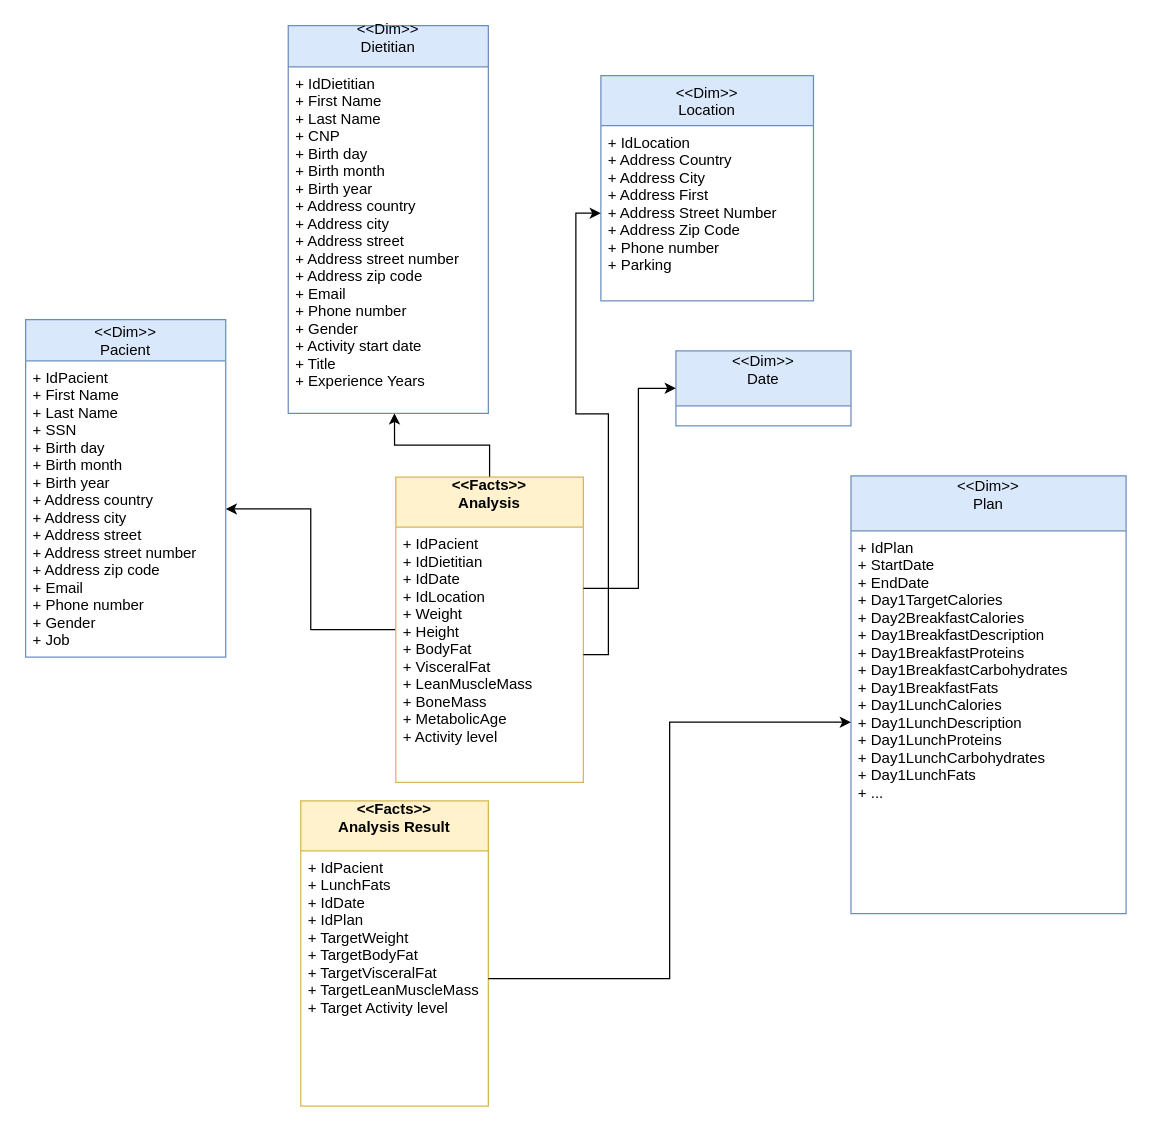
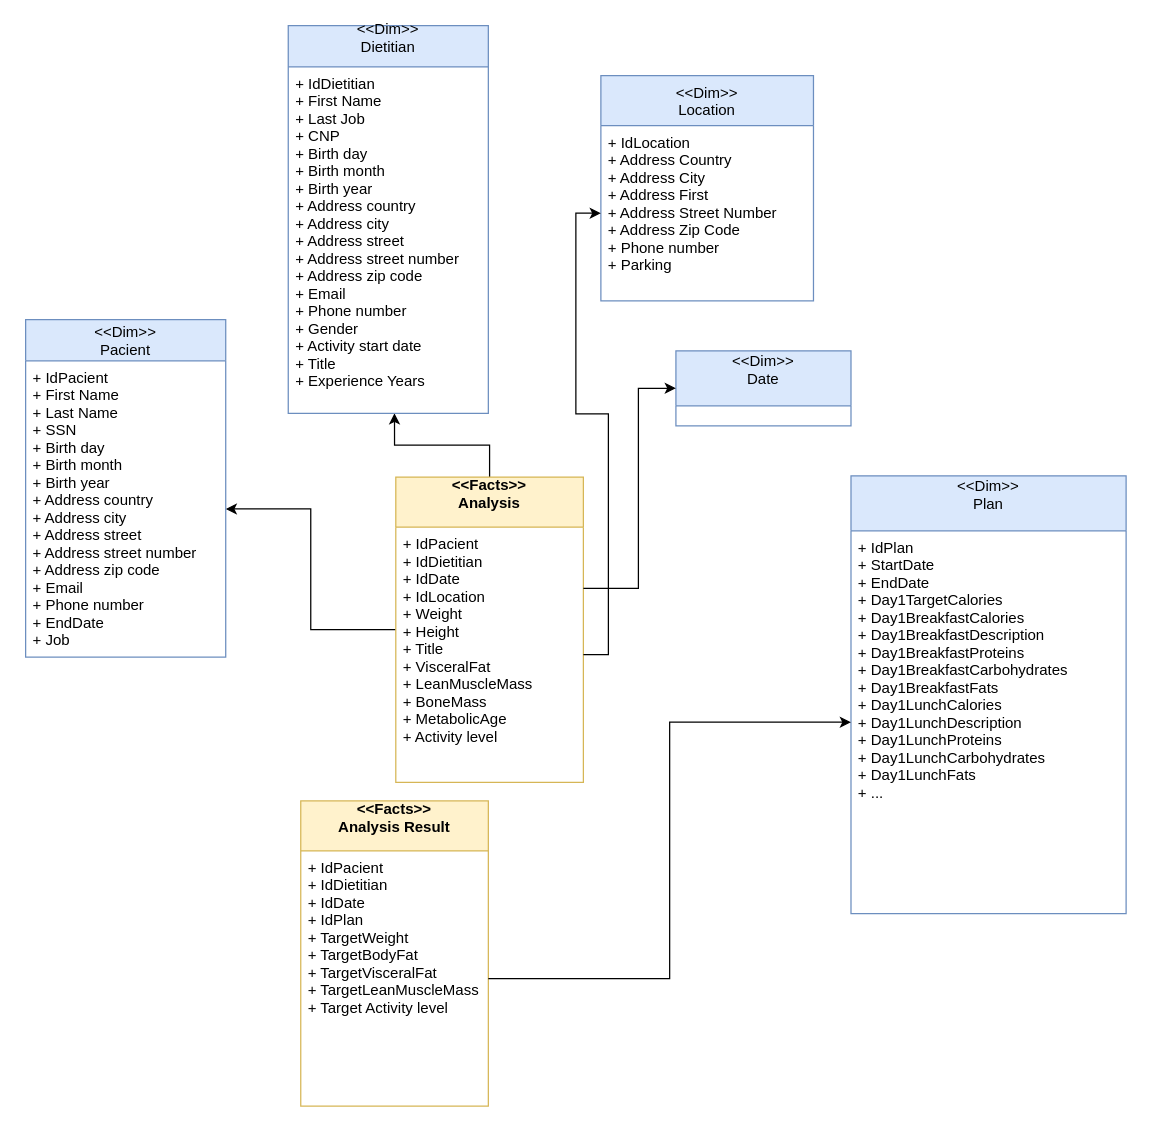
  <mxCell id="0" />
  <mxCell id="1" parent="0" />
  <mxCell id="2" style="edgeStyle=orthogonalEdgeStyle;rounded=0;orthogonalLoop=1;jettySize=auto;html=1;" parent="1" source="4" target="7" edge="1"><mxGeometry relative="1" as="geometry" /></mxCell>
  <mxCell id="3" style="edgeStyle=orthogonalEdgeStyle;rounded=0;orthogonalLoop=1;jettySize=auto;html=1;entryX=0.531;entryY=1;entryDx=0;entryDy=0;entryPerimeter=0;" parent="1" source="4" target="9" edge="1"><mxGeometry relative="1" as="geometry" /></mxCell>
  <mxCell id="4" value="&lt;&lt;Facts&gt;&gt;&#10;Analysis&#10;" style="swimlane;fontStyle=1;childLayout=stackLayout;horizontal=1;startSize=40;fillColor=#fff2cc;horizontalStack=0;resizeParent=1;resizeParentMax=0;resizeLast=0;collapsible=1;marginBottom=0;strokeColor=#d6b656;" parent="1" vertex="1"><mxGeometry x="316" y="381.031" width="150" height="244" as="geometry" /></mxCell>
- <mxCell id="5" value="+ IdPacient&#10;+ IdDietitian&#10;+ IdDate&#10;+ IdLocation&#10;+ Weight&#10;+ Height&#10;+ BodyFat&#10;+ VisceralFat&#10;+ LeanMuscleMass&#10;+ BoneMass&#10;+ MetabolicAge&#10;+ Activity level&#10;&#10;" style="text;strokeColor=none;fillColor=none;align=left;verticalAlign=top;spacingLeft=4;spacingRight=4;overflow=hidden;rotatable=0;points=[[0,0.5],[1,0.5]];portConstraint=eastwest;" parent="4" vertex="1"><mxGeometry y="40" width="150" height="204" as="geometry" /></mxCell>
+ <mxCell id="5" value="+ IdPacient&#10;+ IdDietitian&#10;+ IdDate&#10;+ IdLocation&#10;+ Weight&#10;+ Height&#10;+ Title&#10;+ VisceralFat&#10;+ LeanMuscleMass&#10;+ BoneMass&#10;+ MetabolicAge&#10;+ Activity level&#10;&#10;" style="text;strokeColor=none;fillColor=none;align=left;verticalAlign=top;spacingLeft=4;spacingRight=4;overflow=hidden;rotatable=0;points=[[0,0.5],[1,0.5]];portConstraint=eastwest;" parent="4" vertex="1"><mxGeometry y="40" width="150" height="204" as="geometry" /></mxCell>
  <mxCell id="6" value="&lt;&lt;Dim&gt;&gt;&#10;Pacient" style="swimlane;fontStyle=0;childLayout=stackLayout;horizontal=1;startSize=33;fillColor=#dae8fc;horizontalStack=0;resizeParent=1;resizeParentMax=0;resizeLast=0;collapsible=1;marginBottom=0;strokeColor=#6c8ebf;" parent="1" vertex="1"><mxGeometry x="20" y="255" width="160" height="270" as="geometry" /></mxCell>
- <mxCell id="7" value="+ IdPacient&#10;+ First Name&#10;+ Last Name&#10;+ SSN&#10;+ Birth day&#10;+ Birth month&#10;+ Birth year&#10;+ Address country&#10;+ Address city&#10;+ Address street&#10;+ Address street number&#10;+ Address zip code&#10;+ Email&#10;+ Phone number&#10;+ Gender&#10;+ Job&#10;" style="text;strokeColor=none;fillColor=none;align=left;verticalAlign=top;spacingLeft=4;spacingRight=4;overflow=hidden;rotatable=0;points=[[0,0.5],[1,0.5]];portConstraint=eastwest;" parent="6" vertex="1"><mxGeometry y="33" width="160" height="237" as="geometry" /></mxCell>
+ <mxCell id="7" value="+ IdPacient&#10;+ First Name&#10;+ Last Name&#10;+ SSN&#10;+ Birth day&#10;+ Birth month&#10;+ Birth year&#10;+ Address country&#10;+ Address city&#10;+ Address street&#10;+ Address street number&#10;+ Address zip code&#10;+ Email&#10;+ Phone number&#10;+ EndDate&#10;+ Job&#10;" style="text;strokeColor=none;fillColor=none;align=left;verticalAlign=top;spacingLeft=4;spacingRight=4;overflow=hidden;rotatable=0;points=[[0,0.5],[1,0.5]];portConstraint=eastwest;" parent="6" vertex="1"><mxGeometry y="33" width="160" height="237" as="geometry" /></mxCell>
  <mxCell id="8" value="&lt;&lt;Dim&gt;&gt;&#10;Dietitian&#10;" style="swimlane;fontStyle=0;childLayout=stackLayout;horizontal=1;startSize=33;fillColor=#dae8fc;horizontalStack=0;resizeParent=1;resizeParentMax=0;resizeLast=0;collapsible=1;marginBottom=0;strokeColor=#6c8ebf;" parent="1" vertex="1"><mxGeometry x="230" y="20" width="160" height="310" as="geometry" /></mxCell>
- <mxCell id="9" value="+ IdDietitian&#10;+ First Name&#10;+ Last Name&#10;+ CNP&#10;+ Birth day&#10;+ Birth month&#10;+ Birth year&#10;+ Address country&#10;+ Address city&#10;+ Address street&#10;+ Address street number&#10;+ Address zip code&#10;+ Email&#10;+ Phone number&#10;+ Gender&#10;+ Activity start date&#10;+ Title&#10;+ Experience Years&#10;" style="text;strokeColor=none;fillColor=none;align=left;verticalAlign=top;spacingLeft=4;spacingRight=4;overflow=hidden;rotatable=0;points=[[0,0.5],[1,0.5]];portConstraint=eastwest;" parent="8" vertex="1"><mxGeometry y="33" width="160" height="277" as="geometry" /></mxCell>
+ <mxCell id="9" value="+ IdDietitian&#10;+ First Name&#10;+ Last Job&#10;+ CNP&#10;+ Birth day&#10;+ Birth month&#10;+ Birth year&#10;+ Address country&#10;+ Address city&#10;+ Address street&#10;+ Address street number&#10;+ Address zip code&#10;+ Email&#10;+ Phone number&#10;+ Gender&#10;+ Activity start date&#10;+ Title&#10;+ Experience Years&#10;" style="text;strokeColor=none;fillColor=none;align=left;verticalAlign=top;spacingLeft=4;spacingRight=4;overflow=hidden;rotatable=0;points=[[0,0.5],[1,0.5]];portConstraint=eastwest;" parent="8" vertex="1"><mxGeometry y="33" width="160" height="277" as="geometry" /></mxCell>
  <mxCell id="10" value="&lt;&lt;Dim&gt;&gt;&#10;Date&#10;" style="swimlane;fontStyle=0;childLayout=stackLayout;horizontal=1;startSize=44;fillColor=#dae8fc;horizontalStack=0;resizeParent=1;resizeParentMax=0;resizeLast=0;collapsible=1;marginBottom=0;strokeColor=#6c8ebf;" parent="1" vertex="1"><mxGeometry x="540" y="280" width="140" height="60" as="geometry" /></mxCell>
  <mxCell id="11" style="edgeStyle=orthogonalEdgeStyle;rounded=0;orthogonalLoop=1;jettySize=auto;html=1;entryX=0;entryY=0.5;entryDx=0;entryDy=0;" parent="1" source="5" target="10" edge="1"><mxGeometry relative="1" as="geometry"><mxPoint x="470" y="410" as="targetPoint" /><Array as="points"><mxPoint x="510" y="470" /><mxPoint x="510" y="310" /></Array></mxGeometry></mxCell>
  <mxCell id="12" value="&lt;&lt;Dim&gt;&gt;&#10;Location" style="swimlane;fontStyle=0;childLayout=stackLayout;horizontal=1;startSize=40;fillColor=#dae8fc;horizontalStack=0;resizeParent=1;resizeParentMax=0;resizeLast=0;collapsible=1;marginBottom=0;strokeColor=#6c8ebf;" parent="1" vertex="1"><mxGeometry x="480" y="60" width="170" height="180" as="geometry" /></mxCell>
  <mxCell id="13" value="+ IdLocation&#10;+ Address Country&#10;+ Address City &#10;+ Address First&#10;+ Address Street Number&#10;+ Address Zip Code&#10;+ Phone number&#10;+ Parking&#10;" style="text;strokeColor=none;fillColor=none;align=left;verticalAlign=top;spacingLeft=4;spacingRight=4;overflow=hidden;rotatable=0;points=[[0,0.5],[1,0.5]];portConstraint=eastwest;" parent="12" vertex="1"><mxGeometry y="40" width="170" height="140" as="geometry" /></mxCell>
  <mxCell id="14" style="edgeStyle=orthogonalEdgeStyle;rounded=0;orthogonalLoop=1;jettySize=auto;html=1;" parent="1" source="5" target="13" edge="1"><mxGeometry relative="1" as="geometry" /></mxCell>
  <mxCell id="15" value="&lt;&lt;Facts&gt;&gt;&#10;Analysis Result&#10;" style="swimlane;fontStyle=1;childLayout=stackLayout;horizontal=1;startSize=40;fillColor=#fff2cc;horizontalStack=0;resizeParent=1;resizeParentMax=0;resizeLast=0;collapsible=1;marginBottom=0;strokeColor=#d6b656;" parent="1" vertex="1"><mxGeometry x="240" y="640" width="150" height="244" as="geometry" /></mxCell>
- <mxCell id="16" value="+ IdPacient&#10;+ LunchFats&#10;+ IdDate&#10;+ IdPlan&#10;+ TargetWeight&#10;+ TargetBodyFat&#10;+ TargetVisceralFat&#10;+ TargetLeanMuscleMass&#10;+ Target Activity level&#10;" style="text;strokeColor=none;fillColor=none;align=left;verticalAlign=top;spacingLeft=4;spacingRight=4;overflow=hidden;rotatable=0;points=[[0,0.5],[1,0.5]];portConstraint=eastwest;" parent="15" vertex="1"><mxGeometry y="40" width="150" height="204" as="geometry" /></mxCell>
+ <mxCell id="16" value="+ IdPacient&#10;+ IdDietitian&#10;+ IdDate&#10;+ IdPlan&#10;+ TargetWeight&#10;+ TargetBodyFat&#10;+ TargetVisceralFat&#10;+ TargetLeanMuscleMass&#10;+ Target Activity level&#10;" style="text;strokeColor=none;fillColor=none;align=left;verticalAlign=top;spacingLeft=4;spacingRight=4;overflow=hidden;rotatable=0;points=[[0,0.5],[1,0.5]];portConstraint=eastwest;" parent="15" vertex="1"><mxGeometry y="40" width="150" height="204" as="geometry" /></mxCell>
  <mxCell id="17" value="&lt;&lt;Dim&gt;&gt;&#10;Plan&#10;" style="swimlane;fontStyle=0;childLayout=stackLayout;horizontal=1;startSize=44;fillColor=#dae8fc;horizontalStack=0;resizeParent=1;resizeParentMax=0;resizeLast=0;collapsible=1;marginBottom=0;strokeColor=#6c8ebf;" parent="1" vertex="1"><mxGeometry x="680" y="380" width="220" height="350" as="geometry" /></mxCell>
- <mxCell id="18" value="+ IdPlan&#10;+ StartDate&#10;+ EndDate&#10;+ Day1TargetCalories&#10;+ Day2BreakfastCalories&#10;+ Day1BreakfastDescription&#10;+ Day1BreakfastProteins&#10;+ Day1BreakfastCarbohydrates&#10;+ Day1BreakfastFats&#10;+ Day1LunchCalories&#10;+ Day1LunchDescription&#10;+ Day1LunchProteins&#10;+ Day1LunchCarbohydrates&#10;+ Day1LunchFats&#10;+ ...&#10;&#10;" style="text;strokeColor=none;fillColor=none;align=left;verticalAlign=top;spacingLeft=4;spacingRight=4;overflow=hidden;rotatable=0;points=[[0,0.5],[1,0.5]];portConstraint=eastwest;" parent="17" vertex="1"><mxGeometry y="44" width="220" height="306" as="geometry" /></mxCell>
+ <mxCell id="18" value="+ IdPlan&#10;+ StartDate&#10;+ EndDate&#10;+ Day1TargetCalories&#10;+ Day1BreakfastCalories&#10;+ Day1BreakfastDescription&#10;+ Day1BreakfastProteins&#10;+ Day1BreakfastCarbohydrates&#10;+ Day1BreakfastFats&#10;+ Day1LunchCalories&#10;+ Day1LunchDescription&#10;+ Day1LunchProteins&#10;+ Day1LunchCarbohydrates&#10;+ Day1LunchFats&#10;+ ...&#10;&#10;" style="text;strokeColor=none;fillColor=none;align=left;verticalAlign=top;spacingLeft=4;spacingRight=4;overflow=hidden;rotatable=0;points=[[0,0.5],[1,0.5]];portConstraint=eastwest;" parent="17" vertex="1"><mxGeometry y="44" width="220" height="306" as="geometry" /></mxCell>
  <mxCell id="19" style="edgeStyle=orthogonalEdgeStyle;rounded=0;orthogonalLoop=1;jettySize=auto;html=1;" parent="1" source="16" target="18" edge="1"><mxGeometry relative="1" as="geometry" /></mxCell>
